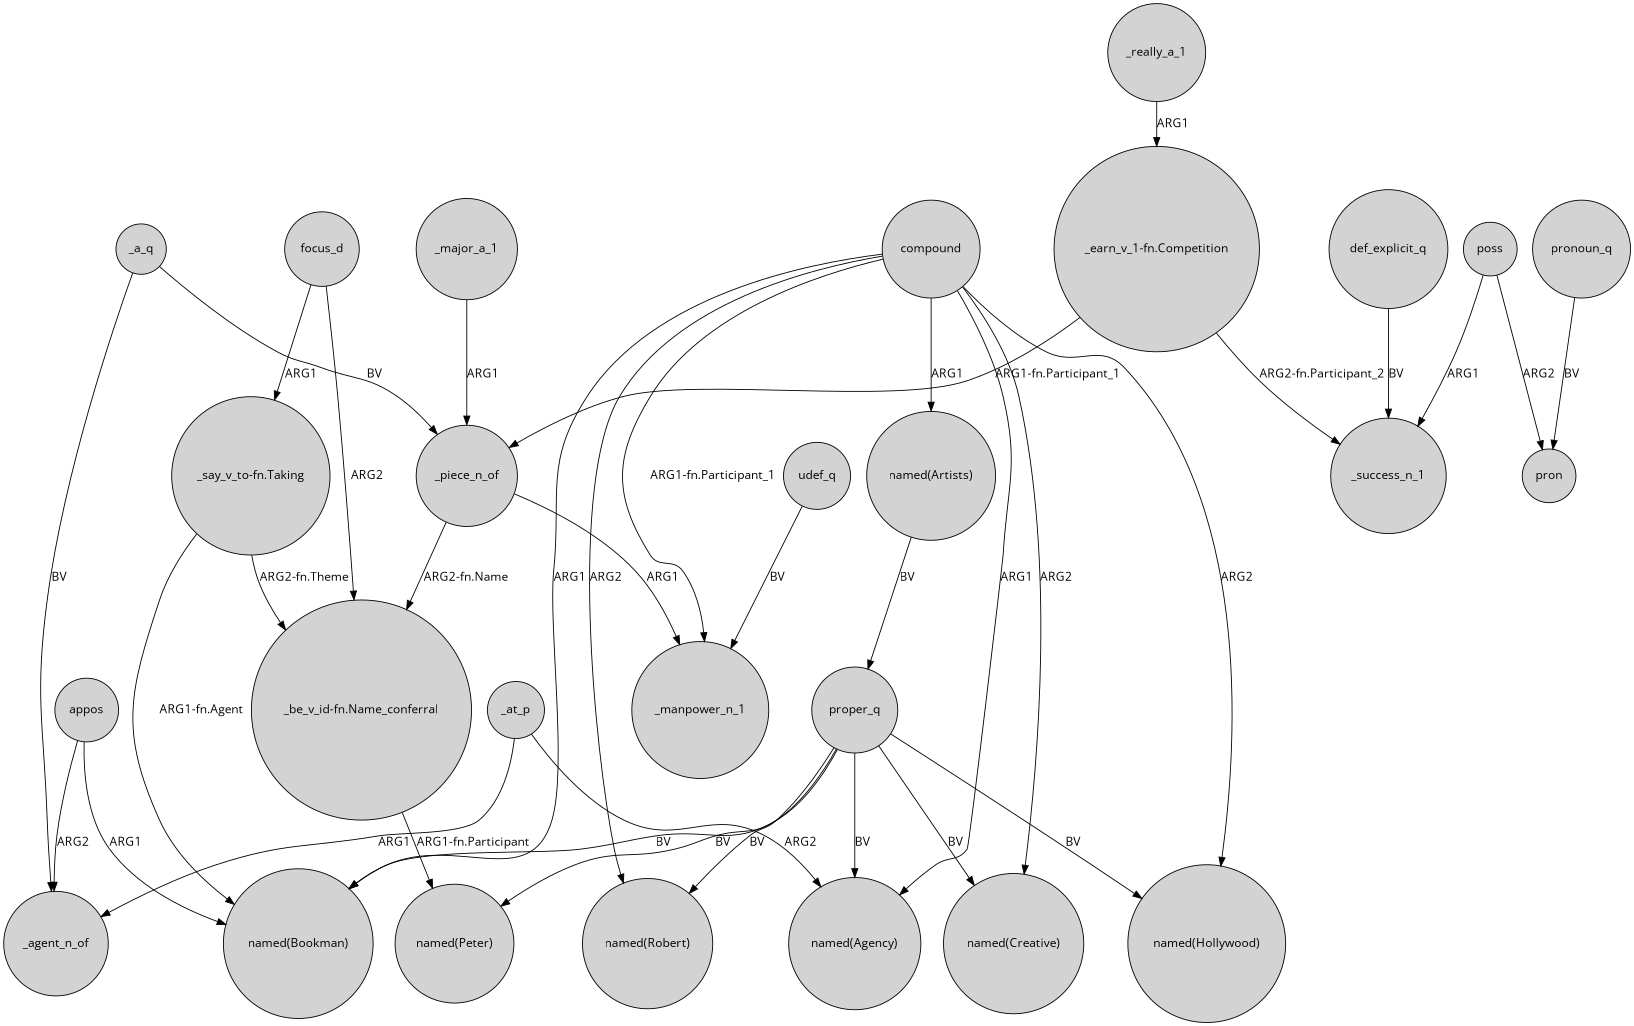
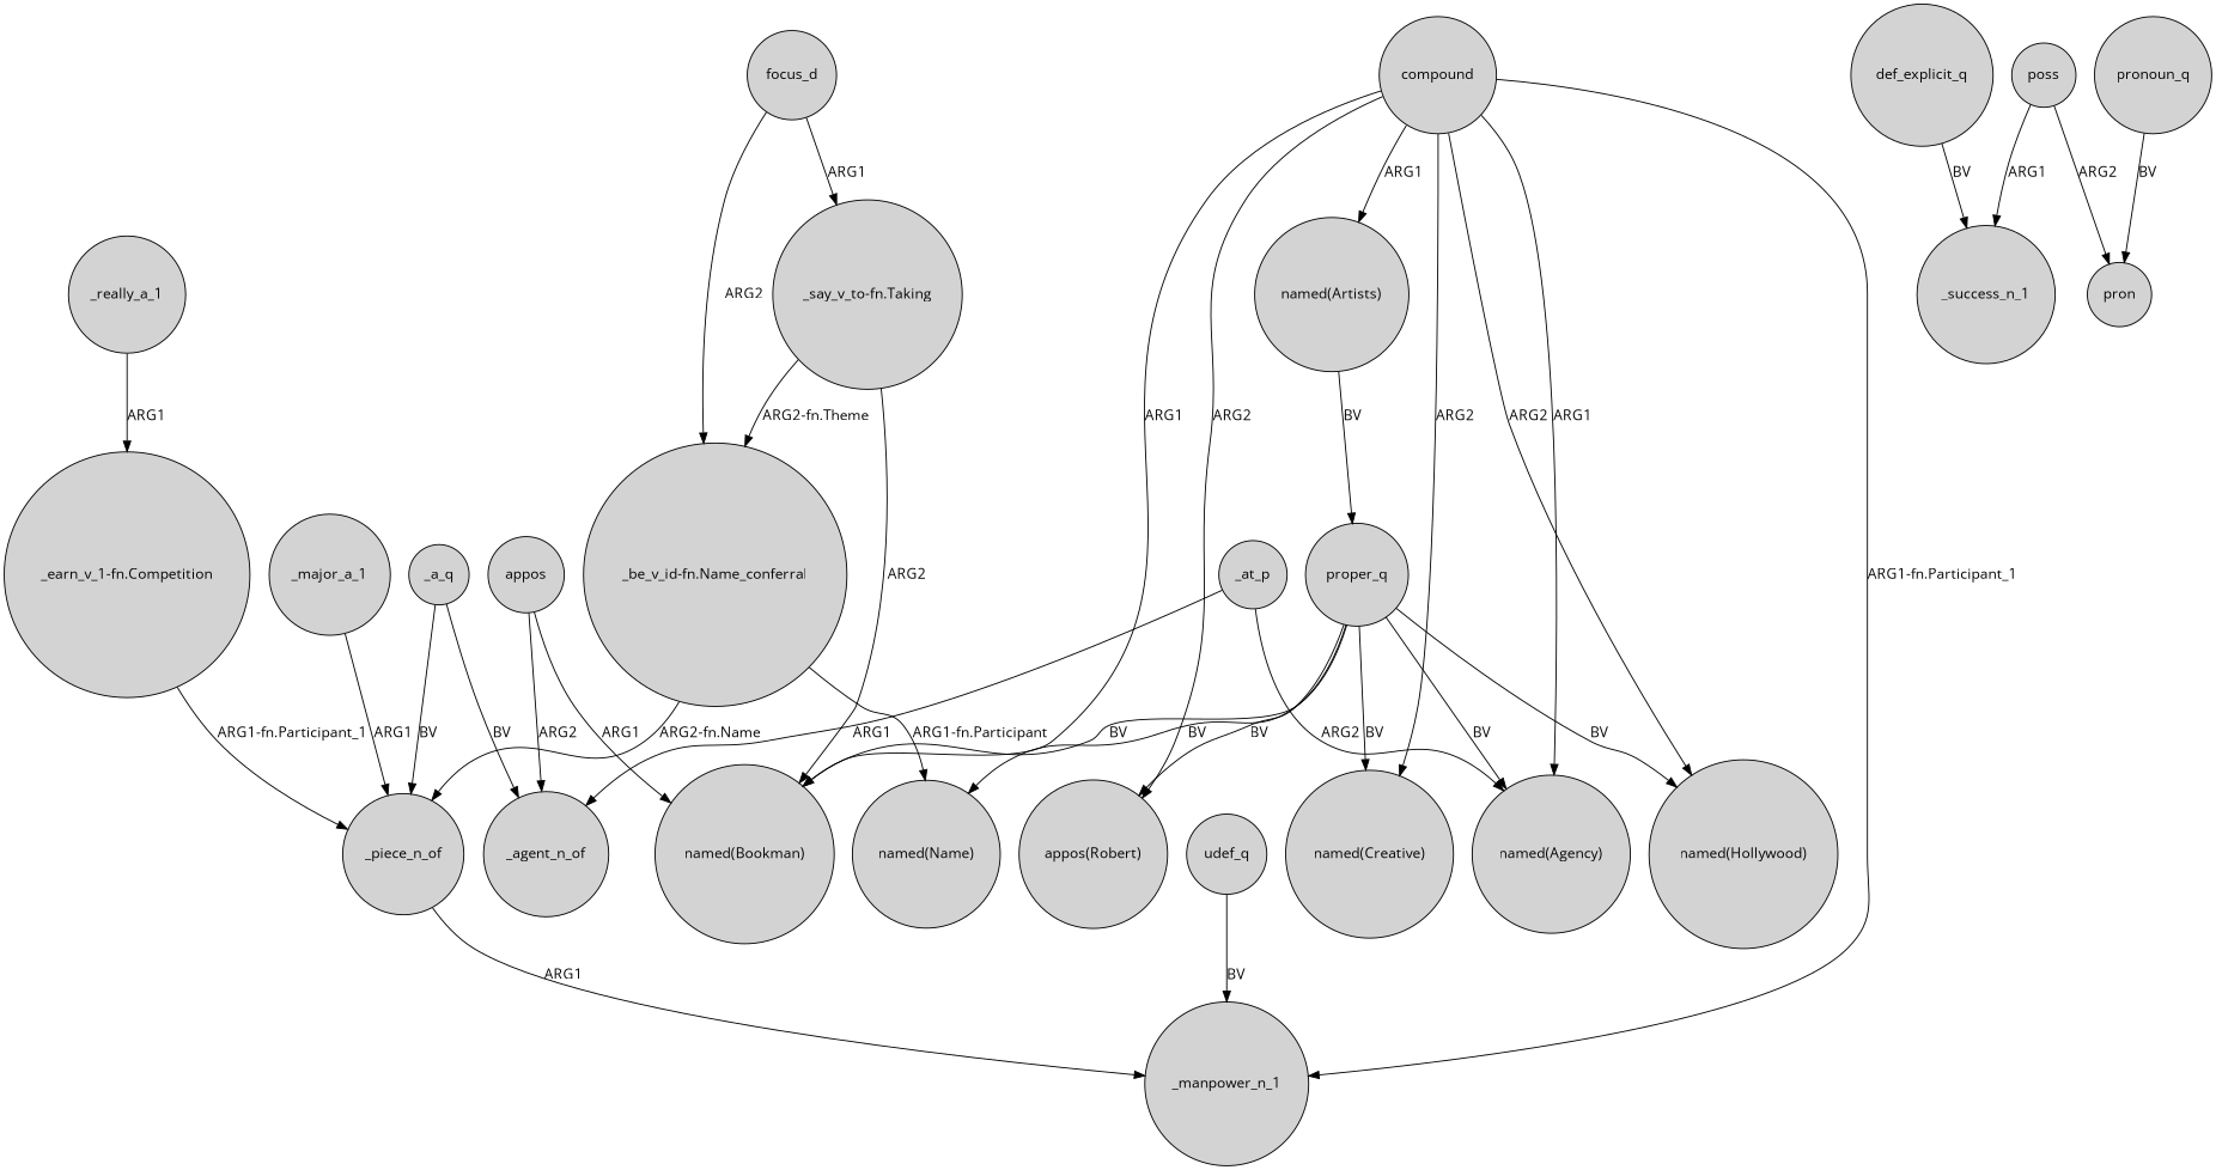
  digraph {
    fontname="Open Sans"
    node [fontname="Open Sans" shape=circle style=filled]
    edge [fontname="Open Sans"]
    "_be_v_id-fn.Name_conferral"
-   "named(Peter)"
+   "named(Peter)" [label="named(Name)"]
    _piece_n_of
    _manpower_n_1
    _at_p
    "named(Agency)"
    _agent_n_of
    _major_a_1
    appos
    "named(Bookman)"
    "_say_v_to-fn.Taking"
    proper_q
    "named(Hollywood)"
    "named(Creative)"
-   "named(Robert)"
+   "named(Robert)" [label="appos(Robert)"]
    "named(Artists)"
    udef_q
    focus_d
    compound
    "_earn_v_1-fn.Competition"
    _success_n_1
    _a_q
    _really_a_1
    poss
    pron
    pronoun_q
    def_explicit_q
    "_be_v_id-fn.Name_conferral" -> "named(Peter)" [label="ARG1-fn.Participant"]
-   _piece_n_of -> "_be_v_id-fn.Name_conferral" [label="ARG2-fn.Name"]
+   "_be_v_id-fn.Name_conferral" -> _piece_n_of [label="ARG2-fn.Name"]
    _piece_n_of -> _manpower_n_1 [label=ARG1]
    _at_p -> "named(Agency)" [label=ARG2]
    _at_p -> _agent_n_of [label=ARG1]
    _major_a_1 -> _piece_n_of [label=ARG1]
    appos -> _agent_n_of [label=ARG2]
    appos -> "named(Bookman)" [label=ARG1]
    "_say_v_to-fn.Taking" -> "_be_v_id-fn.Name_conferral" [label="ARG2-fn.Theme"]
-   "_say_v_to-fn.Taking" -> "named(Bookman)" [label="ARG1-fn.Agent"]
+   "_say_v_to-fn.Taking" -> "named(Bookman)" [label=ARG2]
    proper_q -> "named(Peter)" [label=BV]
    proper_q -> "named(Agency)" [label=BV]
    proper_q -> "named(Bookman)" [label=BV]
    proper_q -> "named(Hollywood)" [label=BV]
    proper_q -> "named(Creative)" [label=BV]
    proper_q -> "named(Robert)" [label=BV]
    "named(Artists)" -> proper_q [label=BV]
    udef_q -> _manpower_n_1 [label=BV]
    focus_d -> "_be_v_id-fn.Name_conferral" [label=ARG2]
    focus_d -> "_say_v_to-fn.Taking" [label=ARG1]
    compound -> _manpower_n_1 [label="ARG1-fn.Participant_1"]
    compound -> "named(Agency)" [label=ARG1]
    compound -> "named(Bookman)" [label=ARG1]
    compound -> "named(Hollywood)" [label=ARG2]
    compound -> "named(Creative)" [label=ARG2]
    compound -> "named(Robert)" [label=ARG2]
    compound -> "named(Artists)" [label=ARG1]
    "_earn_v_1-fn.Competition" -> _piece_n_of [label="ARG1-fn.Participant_1"]
-   "_earn_v_1-fn.Competition" -> _success_n_1 [label="ARG2-fn.Participant_2"]
    _a_q -> _piece_n_of [label=BV]
    _a_q -> _agent_n_of [label=BV]
    _really_a_1 -> "_earn_v_1-fn.Competition" [label=ARG1]
    poss -> _success_n_1 [label=ARG1]
    poss -> pron [label=ARG2]
    pronoun_q -> pron [label=BV]
    def_explicit_q -> _success_n_1 [label=BV]
  }
